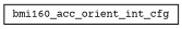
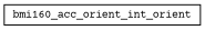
  digraph {
    rankdir=LR
    fontname="Courier Prime"
-   n1 [color=black fillcolor=white fontname="Courier Prime" fontsize=10 height=0.2 label=bmi160_acc_orient_int_cfg shape=record style=filled width=0.4]
+   n1 [color=black fillcolor=white fontname="Courier Prime" fontsize=10 height=0.2 label=bmi160_acc_orient_int_orient shape=record style=filled width=0.4]
  }
